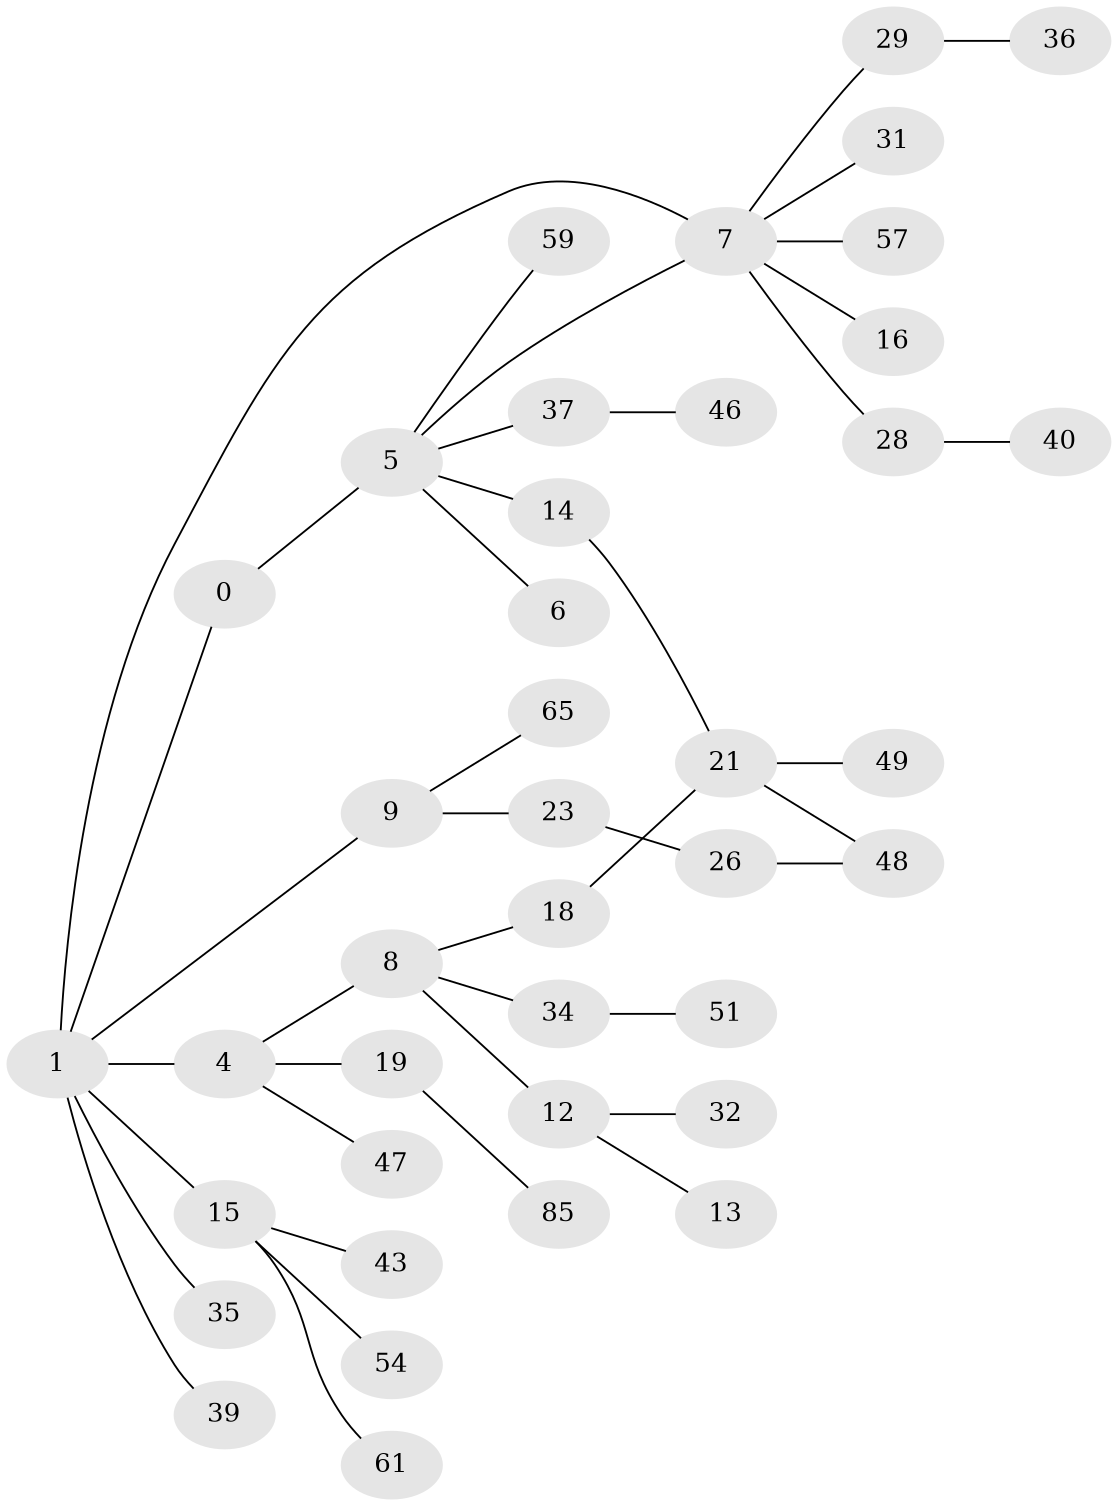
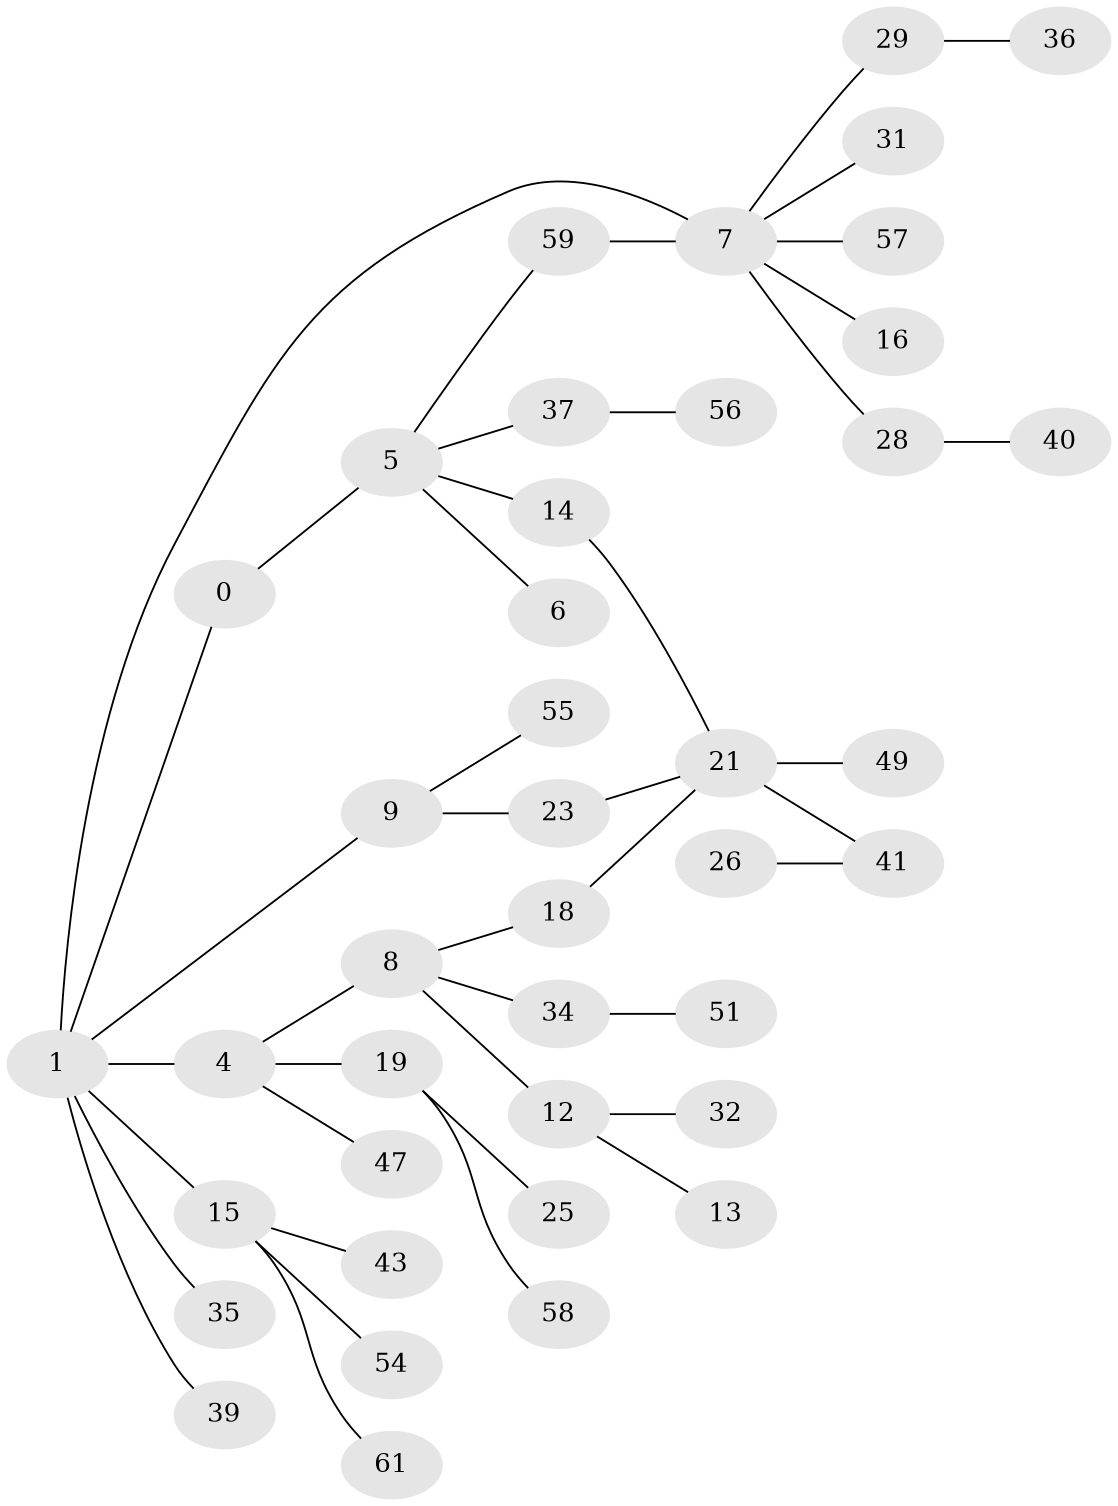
  graph {
    rankdir=LR
    node [color=gray90 style=filled]
    1 [super="+2"]
    n2 [label=0]
    4 [super="+42"]
    7 [super="+10"]
    9 [super="+17"]
    15 [super="+38"]
    35 [super="+53"]
    39
    5 [super="+11"]
    8 [super="+20"]
    19 [super="+48"]
    47
    16
    28 [super="+30"]
    29 [super="+56"]
    31
    57
    23 [super="+24"]
-   55 [label=65]
+   55
    43 [super="+45"]
    54
    61
    6
    14
    37
    59
    12 [super="+33"]
    18 [super="+44"]
    34 [super="+52"]
-   25 [super="+27" label=85]
+   25 [super="+27"]
+   58
    21 [super="+22"]
-   46
+   46 [label=56]
    40 [super="+50"]
    36
    13
    32
    51
    26
-   41 [super="+60" label=48]
+   41 [super="+60"]
    49
    1 -- n2
    1 -- 4
    1 -- 7
    1 -- 9
    1 -- 15
    1 -- 35
    1 -- 39
    n2 -- 5
    4 -- 8
    4 -- 19
    4 -- 47
    7 -- 16
    7 -- 28
    7 -- 29
    7 -- 31
    7 -- 57
    9 -- 23
    9 -- 55
    15 -- 43
    15 -- 54
    15 -- 61
-   5 -- 7
+   59 -- 7
    5 -- 6
    5 -- 14
    5 -- 37
    5 -- 59
    8 -- 12
    8 -- 18
    8 -- 34
    19 -- 25
+   19 -- 58
    28 -- 40
    29 -- 36
-   23 -- 26
+   23 -- 21
    14 -- 21
    37 -- 46
    12 -- 13
    12 -- 32
    18 -- 21
    34 -- 51
    21 -- 41
    21 -- 49
    26 -- 41
  }
